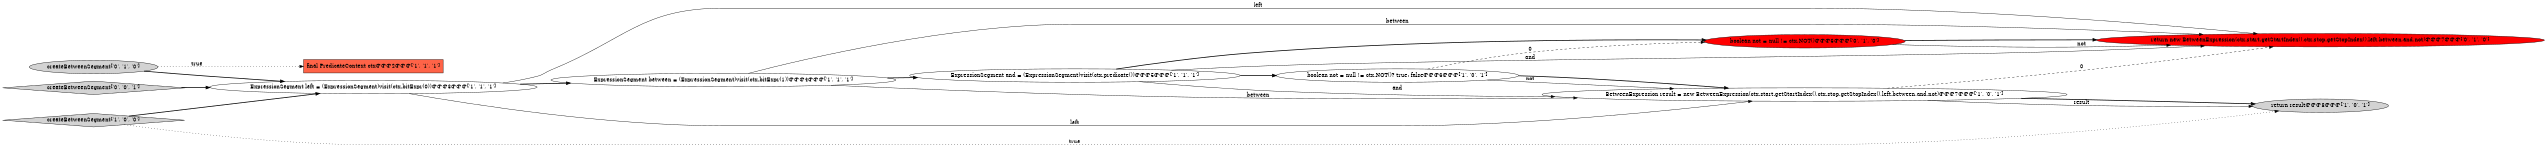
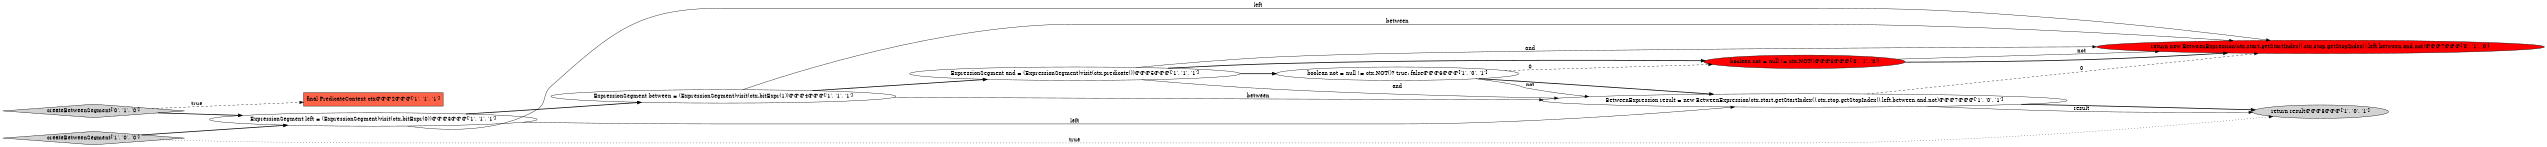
  digraph {
    rankdir=LR
    node [fillcolor=white shape=ellipse style=filled]
    edge [style=bold]
    n1 [label="boolean not = null != ctx.NOT()? true: false@@@6@@@['1', '0', '1']"]
    n2 [fillcolor=red label="boolean not = null != ctx.NOT()@@@6@@@['0', '1', '0']"]
    n3 [label="BetweenExpression result = new BetweenExpression(ctx.start.getStartIndex(),ctx.stop.getStopIndex(),left,between,and,not)@@@7@@@['1', '0', '1']"]
    n4 [fillcolor=red label="return new BetweenExpression(ctx.start.getStartIndex(),ctx.stop.getStopIndex(),left,between,and,not)@@@7@@@['0', '1', '0']"]
    n5 [fillcolor=lightgray label="return result@@@8@@@['1', '0', '1']"]
    n6 [fillcolor=tomato label="final PredicateContext ctx@@@2@@@['1', '1', '1']" shape=box]
    n7 [label="ExpressionSegment left = (ExpressionSegment)visit(ctx.bitExpr(0))@@@3@@@['1', '1', '1']"]
    n8 [label="ExpressionSegment between = (ExpressionSegment)visit(ctx.bitExpr(1))@@@4@@@['1', '1', '1']"]
    n9 [label="ExpressionSegment and = (ExpressionSegment)visit(ctx.predicate())@@@5@@@['1', '1', '1']"]
-   n10 [fillcolor=lightgray label="createBetweenSegment['0', '1', '0']"]
-   n11 [fillcolor=lightgray label="createBetweenSegment['0', '0', '1']" shape=diamond]
+   n10 [fillcolor=lightgray label="createBetweenSegment['0', '1', '0']" shape=diamond]
    n12 [fillcolor=lightgray label="createBetweenSegment['1', '0', '0']" shape=diamond]
    n1 -> n2 [label=0 style=dashed]
    n1 -> n3 [label=not style=solid]
    n1 -> n3
    n2 -> n4
    n2 -> n4 [label=not style=solid]
    n3 -> n4 [label=0 style=dashed]
    n3 -> n5 [label=result style=solid]
    n3 -> n5
    n7 -> n3 [label=left style=solid]
    n7 -> n4 [label=left style=solid]
    n7 -> n8
    n8 -> n3 [label=between style=solid]
    n8 -> n4 [label=between style=solid]
    n8 -> n9
    n9 -> n1
    n9 -> n2
    n9 -> n3 [label=and style=solid]
    n9 -> n4 [label=and style=solid]
-   n10 -> n6 [label=true style=dotted]
+   n10 -> n6 [label=true style=dashed]
    n10 -> n7
-   n11 -> n7
    n12 -> n5 [label=true style=dotted]
    n12 -> n7
  }
